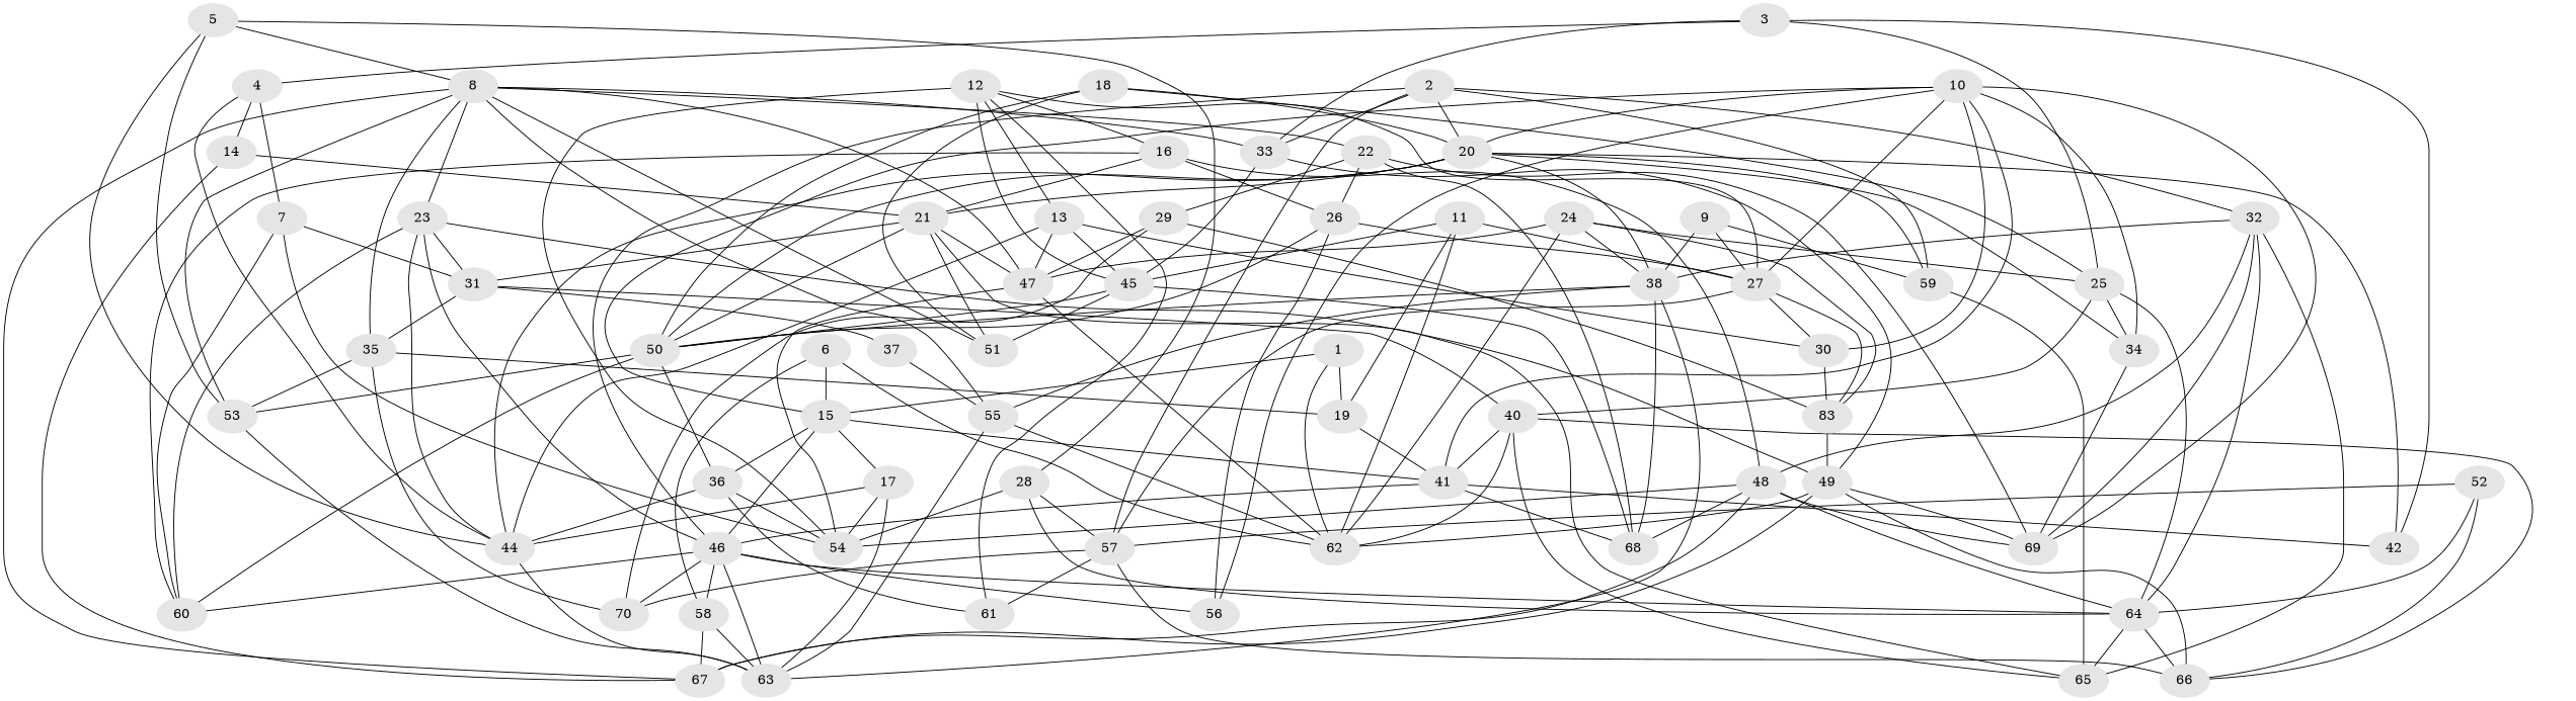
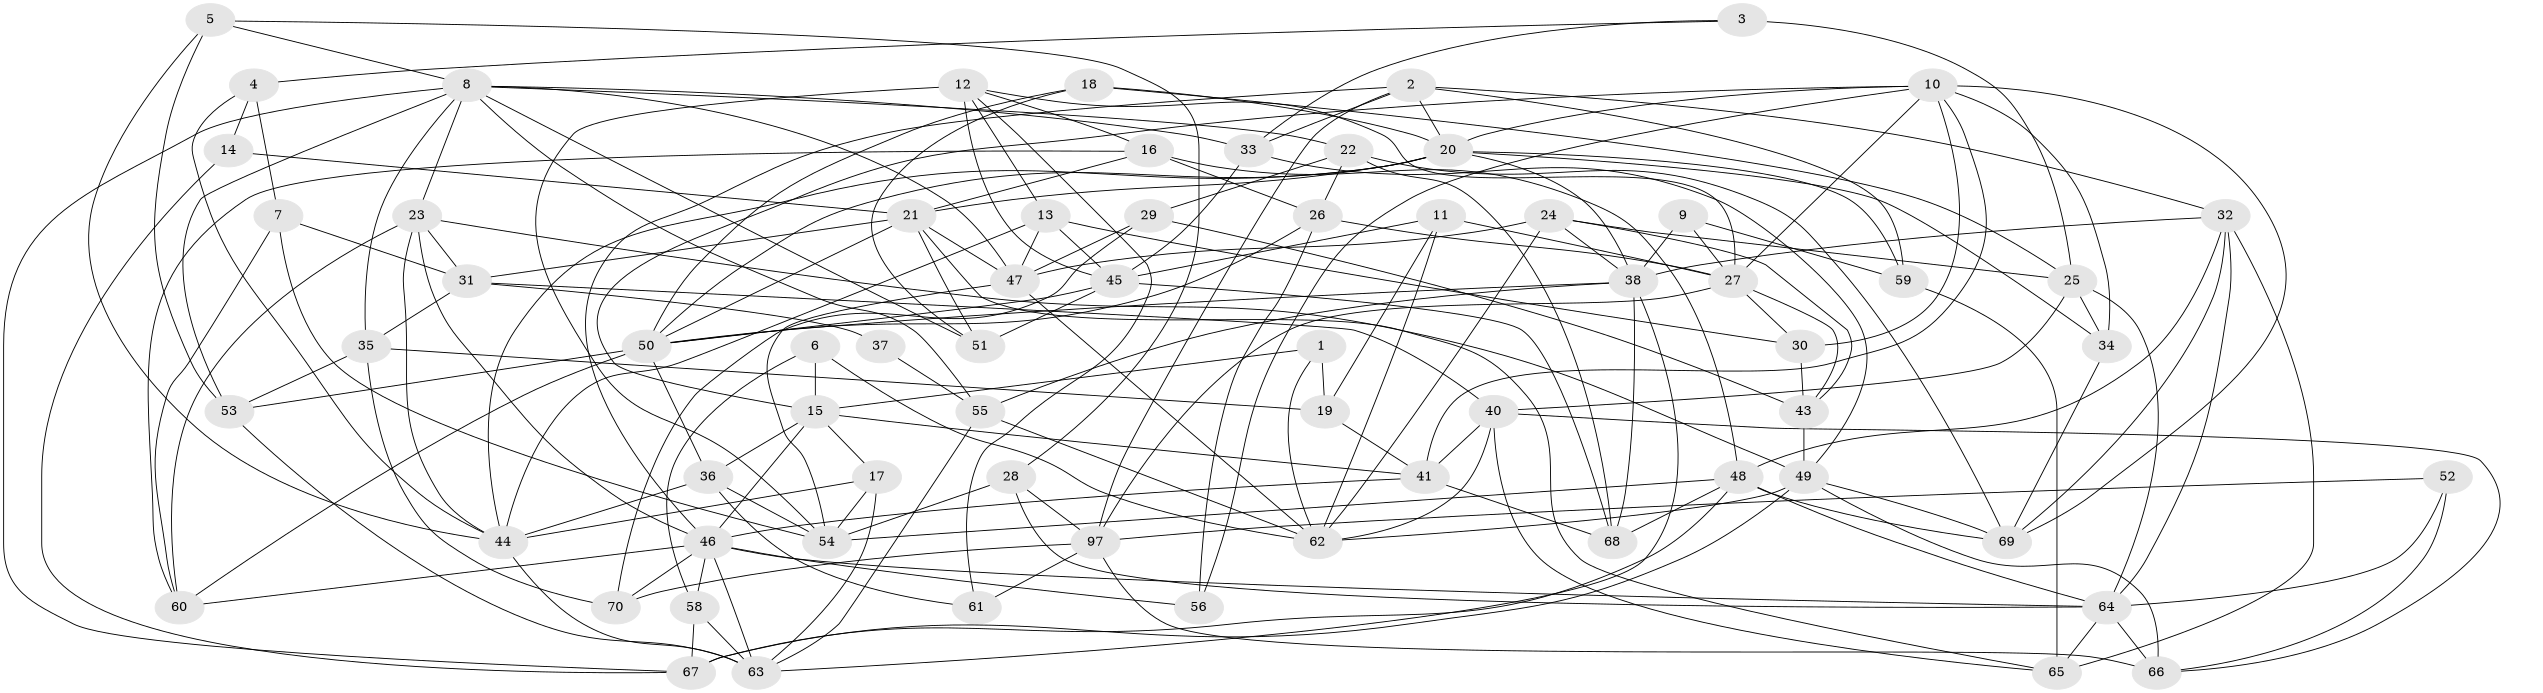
  graph {
    node [color=gray90 style=filled]
    edge [weight=1.0]
    1
    15
    19
    62
    46
    41
    17
    36
    2
    20
    32
    33
-   57
+   57 [label=97]
    59
-   42
    44
    38
    34
    21
    50
    69
    48
    65
    64
    45
    49
    58
    60
    56
    63
    70
    61
    66
    3
    4
    25
    7
    14
    40
    31
    54
    67
    5
    8
    28
    53
    22
    23
    35
    47
    51
    55
    6
    37
    26
    29
    68
    9
    27
    30
-   43 [label=83]
+   43
    10
    11
    12
    13
    16
    18
    24
    52
    1 -- 15
    1 -- 19
    1 -- 62
    15 -- 46
    15 -- 41
    15 -- 17
    15 -- 36
    19 -- 41
    46 -- 64
    46 -- 58
    46 -- 60
    46 -- 56
    46 -- 63
    46 -- 70
    41 -- 46
-   41 -- 42
    41 -- 68
    17 -- 44
    17 -- 63
    17 -- 54
    36 -- 44
    36 -- 61
    36 -- 54
    2 -- 46
    2 -- 20
    2 -- 32
    2 -- 33
    2 -- 57
    2 -- 59
    20 -- 59
-   20 -- 42
    20 -- 44
    20 -- 38
    20 -- 34
    20 -- 21
    20 -- 50
    32 -- 38
    32 -- 69
    32 -- 48
    32 -- 65
    32 -- 64 [weight=2.0]
    33 -- 45
    33 -- 49
    57 -- 70
    57 -- 61
    57 -- 66
    59 -- 65
    44 -- 63
    38 -- 50
    38 -- 63
    38 -- 55
    38 -- 68
    34 -- 69
    21 -- 50
    21 -- 65
    21 -- 31
    21 -- 47
    21 -- 51
    50 -- 36
    50 -- 60
    50 -- 53
    48 -- 69
    48 -- 64
    48 -- 54
    48 -- 67
    48 -- 68
    64 -- 65
    64 -- 66
    45 -- 50
    45 -- 51
    45 -- 68
    49 -- 62
    49 -- 69
    49 -- 66
    49 -- 67
    58 -- 63
    58 -- 67
    3 -- 33
-   3 -- 42
    3 -- 4
    3 -- 25
    4 -- 44
    4 -- 7
    4 -- 14
    25 -- 34
    25 -- 64
    25 -- 40
    7 -- 60
    7 -- 31
    7 -- 54
    14 -- 21
    14 -- 67
    40 -- 62
    40 -- 41
    40 -- 65
    40 -- 66
    31 -- 40
    31 -- 35
    31 -- 37 [weight=2.0]
    5 -- 44
    5 -- 8
    5 -- 28
    5 -- 53
    8 -- 33
    8 -- 67
    8 -- 53
    8 -- 22
    8 -- 23
    8 -- 35
    8 -- 47
    8 -- 51
    8 -- 55
    28 -- 57
    28 -- 64
    28 -- 54
    53 -- 63
    22 -- 69
    22 -- 26
    22 -- 29
    22 -- 68
    23 -- 46 [weight=2.0]
    23 -- 44
    23 -- 49 [weight=2.0]
    23 -- 60 [weight=2.0]
    23 -- 31
    35 -- 19 [weight=2.0]
    35 -- 70
    35 -- 53
    47 -- 62
    47 -- 54
    55 -- 62
    55 -- 63
    6 -- 15
    6 -- 62 [weight=2.0]
    6 -- 58
    37 -- 55
    26 -- 50 [weight=2.0]
    26 -- 56
    26 -- 27
    29 -- 70
    29 -- 47
    29 -- 43
    9 -- 59
    9 -- 38
    9 -- 27
    27 -- 57
    27 -- 30
    27 -- 43
    30 -- 43
    43 -- 49
    10 -- 15
    10 -- 41
    10 -- 20
    10 -- 34
    10 -- 69
    10 -- 56
    10 -- 27
    10 -- 30
    11 -- 19
    11 -- 62
    11 -- 45
    11 -- 27
    12 -- 45
    12 -- 61
    12 -- 54
    12 -- 27
    12 -- 13 [weight=2.0]
    12 -- 16
    13 -- 44
    13 -- 45
    13 -- 47
    13 -- 30
    16 -- 21
    16 -- 48
    16 -- 60
    16 -- 26
    18 -- 20 [weight=2.0]
    18 -- 50 [weight=2.0]
    18 -- 25
    18 -- 51
    24 -- 62
    24 -- 38
    24 -- 25 [weight=2.0]
    24 -- 47
    24 -- 43
    52 -- 57
    52 -- 64
    52 -- 66
  }
